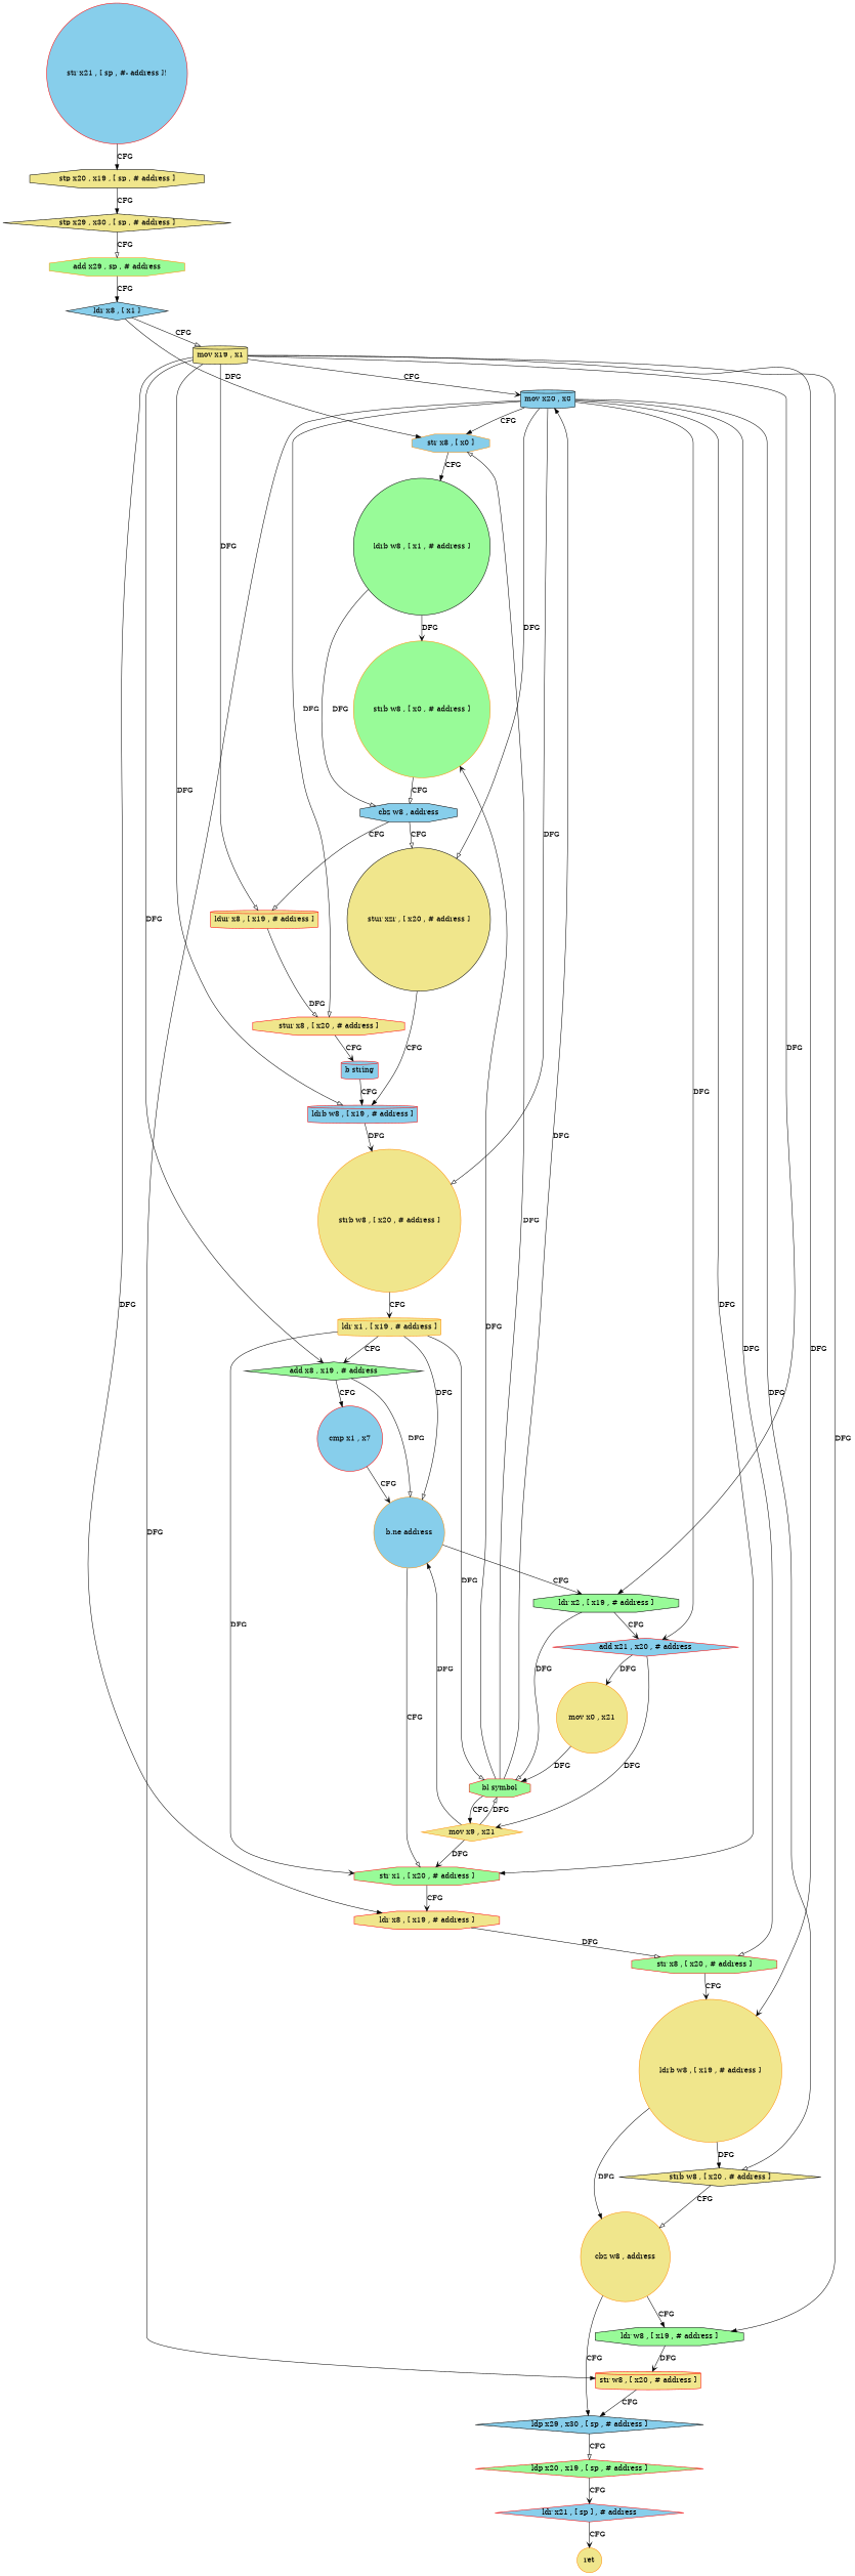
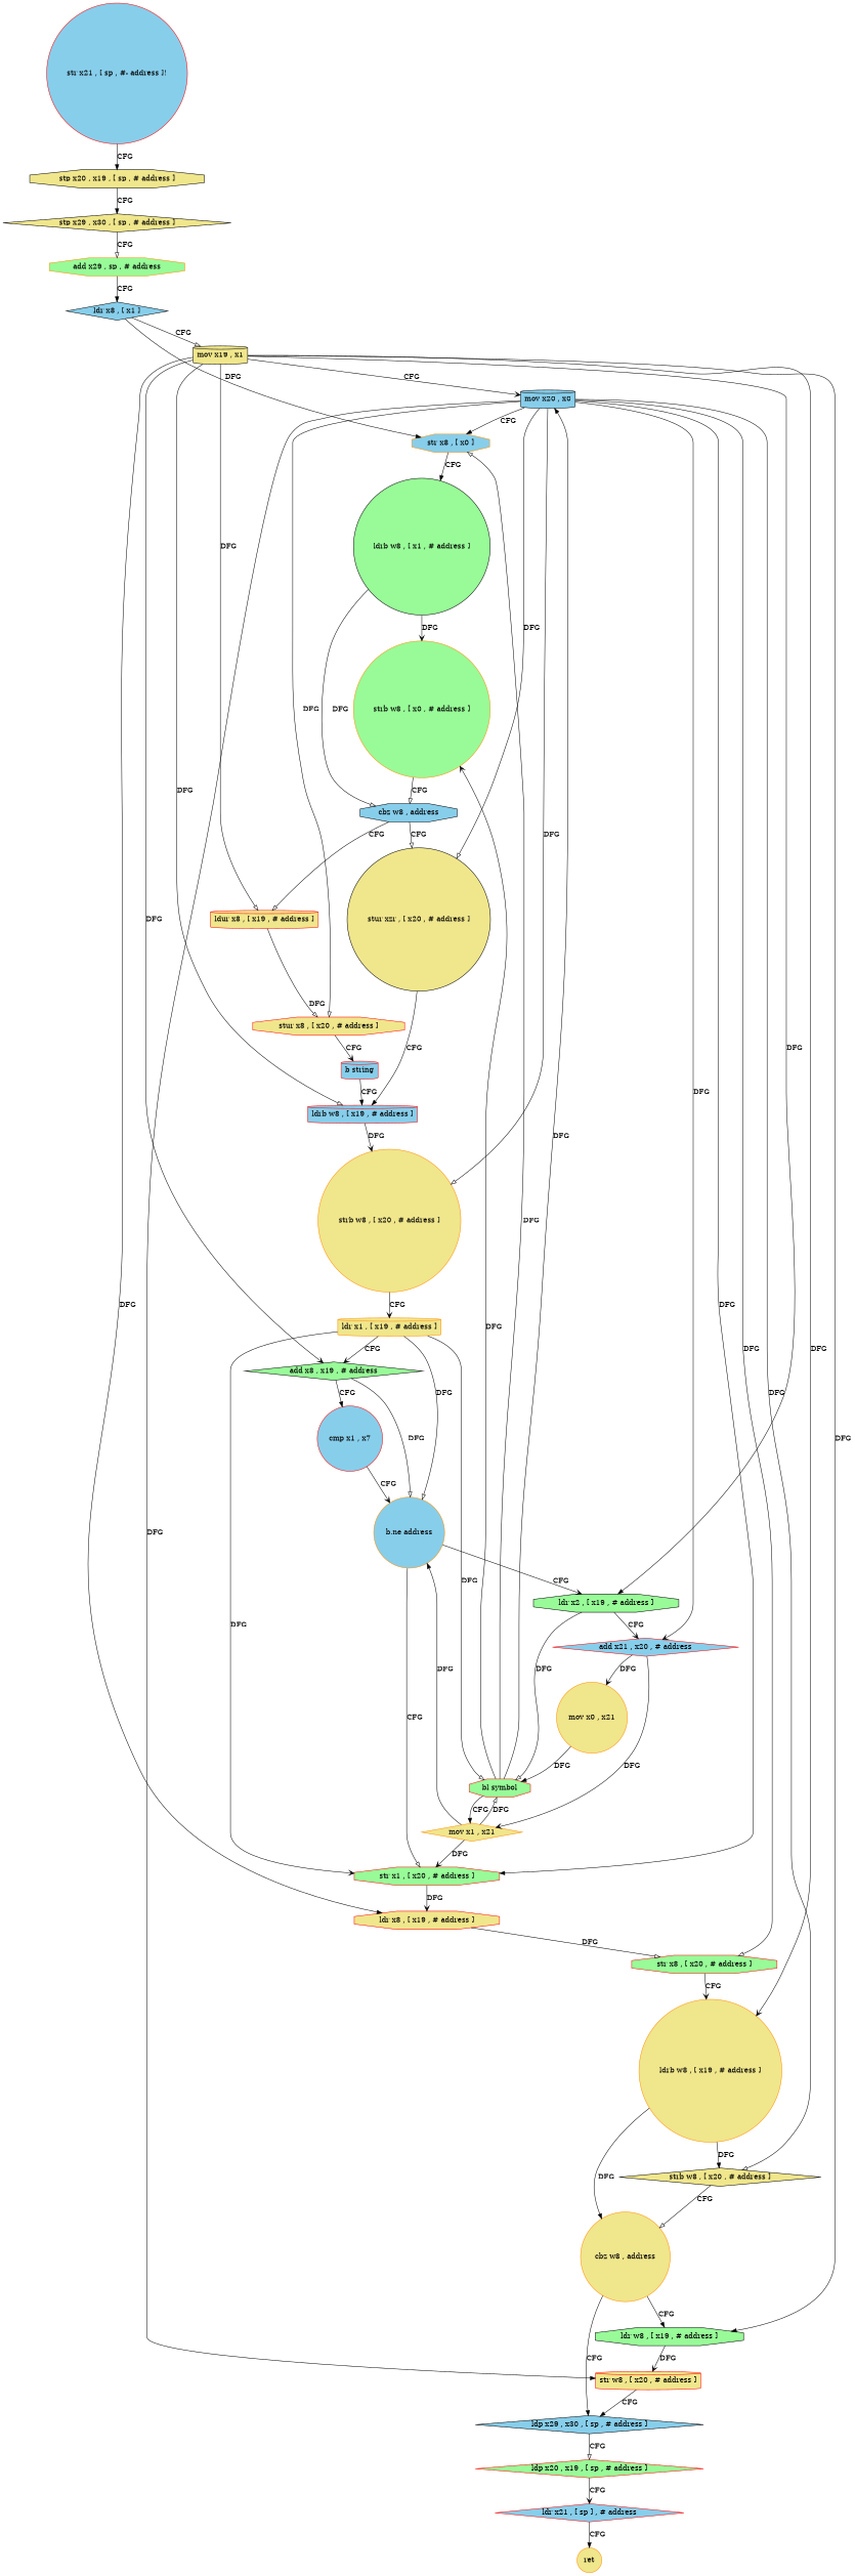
  digraph {
    node [color=red fillcolor=khaki shape=circle style=filled]
    edge [arrowhead=onormal]
    n1 [fillcolor=skyblue label="str x21 , [ sp , #- address ]!"]
    n2 [color=black label="stp x20 , x19 , [ sp , # address ]" shape=octagon]
    n3 [color=black label="stp x29 , x30 , [ sp , # address ]" shape=diamond]
    n4 [color=darkorange fillcolor=palegreen label="add x29 , sp , # address" shape=octagon]
    n5 [color=black fillcolor=skyblue label="ldr x8 , [ x1 ]" shape=diamond]
    n6 [color=black label="mov x19 , x1" shape=cylinder]
    n7 [color=darkorange fillcolor=skyblue label="str x8 , [ x0 ]" shape=octagon]
    n8 [color=black fillcolor=skyblue label="mov x20 , x0" shape=cylinder]
    n9 [label="ldur x8 , [ x19 , # address ]" shape=cylinder]
    n10 [fillcolor=skyblue label="ldrb w8 , [ x19 , # address ]" shape=cylinder]
    n11 [label="ldr x8 , [ x19 , # address ]" shape=octagon]
    n12 [color=darkorange label="ldrb w8 , [ x19 , # address ]"]
    n13 [color=black fillcolor=palegreen label="ldr w8 , [ x19 , # address ]" shape=octagon]
    n14 [color=black fillcolor=palegreen label="ldr x2 , [ x19 , # address ]" shape=octagon]
    n15 [color=black fillcolor=palegreen label="add x8 , x19 , # address" shape=diamond]
    n16 [color=black fillcolor=palegreen label="ldrb w8 , [ x1 , # address ]"]
    n17 [color=black label="stur xzr , [ x20 , # address ]"]
    n18 [label="stur x8 , [ x20 , # address ]" shape=octagon]
    n19 [fillcolor=palegreen label="str x1 , [ x20 , # address ]" shape=octagon]
    n20 [fillcolor=palegreen label="str x8 , [ x20 , # address ]" shape=octagon]
    n21 [color=black label="strb w8 , [ x20 , # address ]" shape=diamond]
    n22 [fillcolor=skyblue label="add x21 , x20 , # address" shape=diamond]
    n23 [color=darkorange label="strb w8 , [ x20 , # address ]"]
    n24 [label="str w8 , [ x20 , # address ]" shape=cylinder]
    n25 [color=darkorange label="cbz w8 , address"]
    n26 [fillcolor=palegreen label="bl symbol" shape=octagon]
    n27 [color=darkorange label="ldr x1 , [ x19 , # address ]" shape=cylinder]
    n28 [color=darkorange fillcolor=skyblue label="b.ne address"]
    n29 [fillcolor=skyblue label="cmp x1 , x7"]
    n30 [fillcolor=skyblue label="b string" shape=cylinder]
    n31 [color=darkorange label="mov x0 , x21"]
-   n32 [color=darkorange label="mov x9 , x21" shape=diamond]
+   n32 [color=darkorange label="mov x1 , x21" shape=diamond]
    n33 [color=black fillcolor=skyblue label="ldp x29 , x30 , [ sp , # address ]" shape=diamond]
    n34 [color=darkorange fillcolor=palegreen label="strb w8 , [ x0 , # address ]"]
    n35 [color=black fillcolor=skyblue label="cbz w8 , address" shape=octagon]
    n36 [fillcolor=palegreen label="ldp x20 , x19 , [ sp , # address ]" shape=diamond]
    n37 [fillcolor=skyblue label="ldr x21 , [ sp ] , # address" shape=diamond]
    n38 [color=darkorange label=ret]
    n1 -> n2 [arrowhead=normal label=CFG]
    n2 -> n3 [arrowhead=normal label=CFG]
    n3 -> n4 [label=CFG]
    n4 -> n5 [arrowhead=normal label=CFG]
    n5 -> n6 [label=CFG]
    n5 -> n7 [arrowhead=normal label=DFG]
    n6 -> n8 [arrowhead=vee label=CFG]
    n6 -> n9 [label=DFG]
    n6 -> n10 [label=DFG]
    n6 -> n11 [arrowhead=normal label=DFG]
    n6 -> n12 [arrowhead=vee label=DFG]
    n6 -> n13 [arrowhead=normal label=DFG]
    n6 -> n14 [arrowhead=normal label=DFG]
    n6 -> n15 [arrowhead=vee label=DFG]
    n7 -> n16 [arrowhead=normal label=CFG]
    n8 -> n7 [arrowhead=normal label=CFG]
    n8 -> n17 [label=DFG]
    n8 -> n18 [label=DFG]
    n8 -> n19 [arrowhead=normal label=DFG]
    n8 -> n20 [label=DFG]
    n8 -> n21 [label=DFG]
    n8 -> n22 [arrowhead=vee label=DFG]
    n8 -> n23 [label=DFG]
    n8 -> n24 [arrowhead=normal label=DFG]
    n9 -> n18 [label=DFG]
    n10 -> n23 [arrowhead=vee label=DFG]
    n11 -> n20 [label=DFG]
    n12 -> n21 [arrowhead=normal label=DFG]
    n12 -> n25 [arrowhead=normal label=DFG]
    n13 -> n24 [arrowhead=vee label=DFG]
    n14 -> n22 [arrowhead=vee label=CFG]
    n14 -> n26 [label=DFG]
    n15 -> n28 [label=DFG]
    n15 -> n29 [arrowhead=normal label=CFG]
    n16 -> n34 [arrowhead=vee label=DFG]
    n16 -> n35 [label=DFG]
    n17 -> n10 [arrowhead=normal label=CFG]
    n18 -> n30 [arrowhead=vee label=CFG]
-   n19 -> n11 [arrowhead=vee label=CFG]
+   n19 -> n11 [arrowhead=vee label=DFG]
    n20 -> n12 [arrowhead=vee label=CFG]
    n21 -> n25 [label=CFG]
    n22 -> n31 [arrowhead=vee label=DFG]
    n22 -> n32 [arrowhead=vee label=DFG]
    n23 -> n27 [arrowhead=vee label=CFG]
    n24 -> n33 [arrowhead=normal label=CFG]
    n25 -> n13 [arrowhead=normal label=CFG]
    n25 -> n33 [arrowhead=normal label=CFG]
    n26 -> n7 [label=DFG]
    n26 -> n8 [arrowhead=normal label=DFG]
    n26 -> n32 [arrowhead=normal label=CFG]
    n26 -> n34 [arrowhead=vee label=DFG]
    n27 -> n15 [arrowhead=vee label=CFG]
    n27 -> n19 [arrowhead=vee label=DFG]
    n27 -> n26 [label=DFG]
    n27 -> n28 [label=DFG]
    n28 -> n14 [arrowhead=vee label=CFG]
    n28 -> n19 [label=CFG]
    n29 -> n28 [arrowhead=vee label=CFG]
    n30 -> n10 [arrowhead=normal label=CFG]
    n31 -> n26 [arrowhead=normal label=DFG]
    n32 -> n19 [arrowhead=vee label=DFG]
    n32 -> n26 [label=DFG]
    n32 -> n28 [arrowhead=normal label=DFG]
    n33 -> n36 [label=CFG]
    n34 -> n35 [label=CFG]
    n35 -> n9 [label=CFG]
    n35 -> n17 [label=CFG]
    n36 -> n37 [arrowhead=vee label=CFG]
-   n37 -> n38 [arrowhead=vee label=CFG]
+   n37 -> n38 [arrowhead=normal label=CFG]
  }
